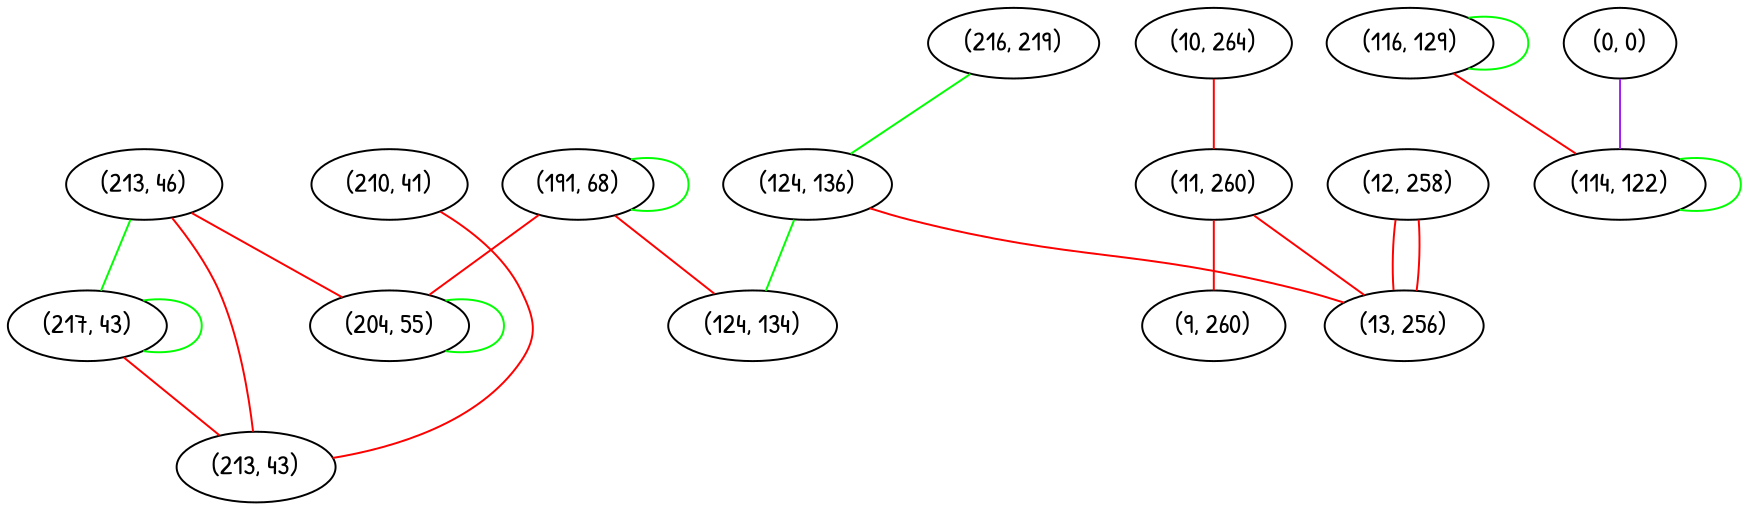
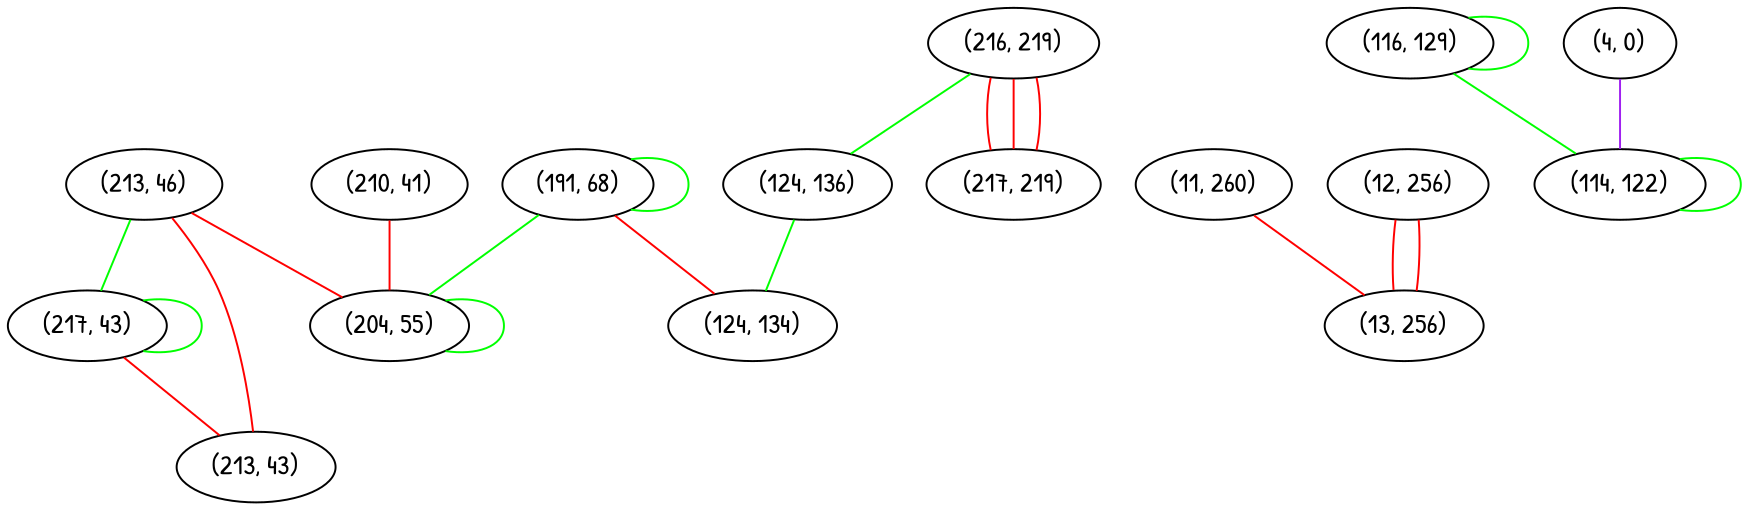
  graph {
    fontname="Patrick Hand"
    node [fontname="Patrick Hand"]
    edge [color=red fontname="Patrick Hand" weight=1]
    "(213, 46)"
    "(217, 43)"
    "(213, 43)"
    "(204, 55)"
-   "(10, 264)"
    "(11, 260)"
-   "(9, 260)"
    "(13, 256)"
    "(210, 41)"
-   "(12, 256)" [label="(12, 258)"]
+   "(12, 256)"
    "(191, 68)"
    "(124, 134)"
    "(216, 219)"
    "(124, 136)"
+   "(217, 219)"
    "(116, 129)"
    "(114, 122)"
-   "(0, 0)"
+   "(0, 0)" [label="(4, 0)"]
    "(213, 46)" -- "(217, 43)" [color=green weight=2]
    "(213, 46)" -- "(213, 43)"
    "(213, 46)" -- "(204, 55)"
    "(217, 43)" -- "(217, 43)" [color=green weight=2]
    "(217, 43)" -- "(213, 43)"
    "(204, 55)" -- "(204, 55)" [color=green weight=2]
-   "(10, 264)" -- "(11, 260)"
-   "(11, 260)" -- "(9, 260)"
    "(11, 260)" -- "(13, 256)"
-   "(210, 41)" -- "(213, 43)"
+   "(210, 41)" -- "(204, 55)"
    "(12, 256)" -- "(13, 256)"
    "(12, 256)" -- "(13, 256)"
-   "(191, 68)" -- "(204, 55)"
+   "(191, 68)" -- "(204, 55)" [color=green]
    "(191, 68)" -- "(191, 68)" [color=green weight=2]
    "(191, 68)" -- "(124, 134)"
    "(216, 219)" -- "(124, 136)" [color=green]
-   "(124, 136)" -- "(13, 256)"
+   "(216, 219)" -- "(217, 219)"
+   "(216, 219)" -- "(217, 219)"
+   "(216, 219)" -- "(217, 219)"
    "(124, 136)" -- "(124, 134)" [color=green]
    "(116, 129)" -- "(116, 129)" [color=green weight=2]
-   "(116, 129)" -- "(114, 122)"
+   "(116, 129)" -- "(114, 122)" [color=green]
    "(114, 122)" -- "(114, 122)" [color=green weight=2]
    "(0, 0)" -- "(114, 122)" [color=purple weight=4]
  }
